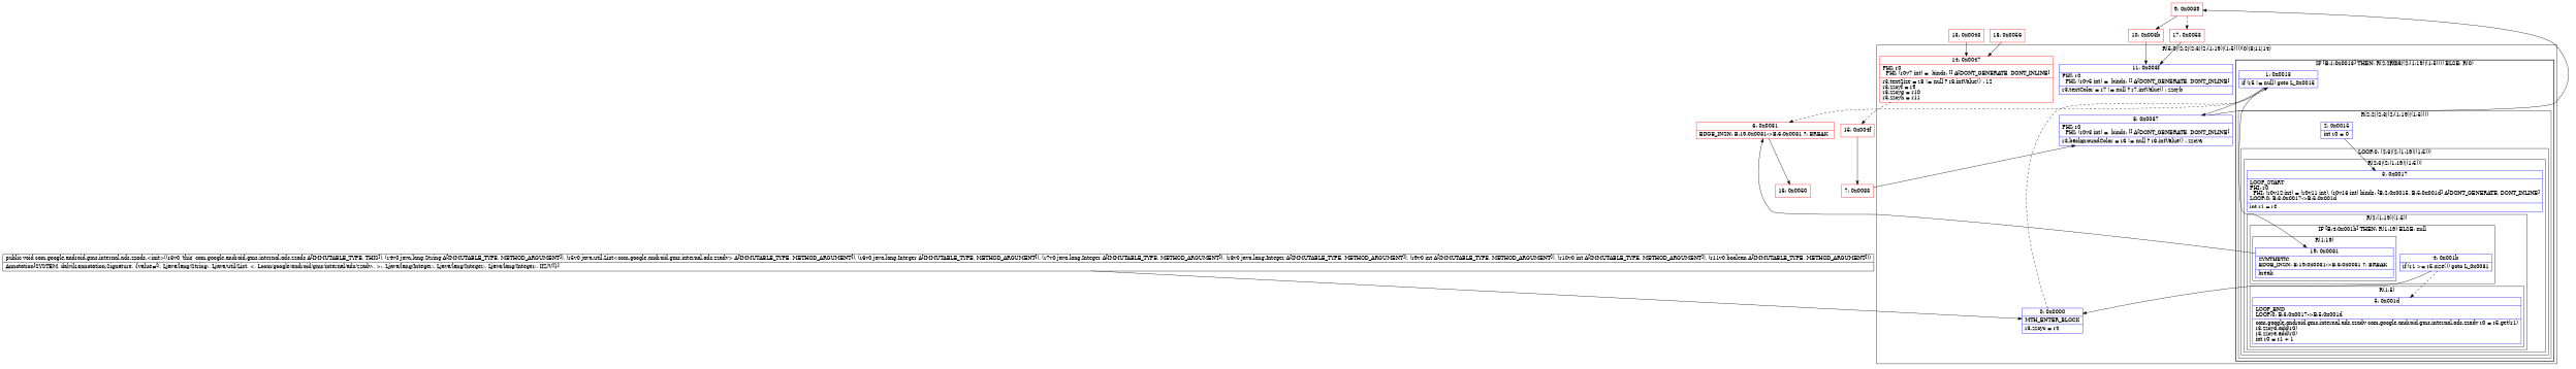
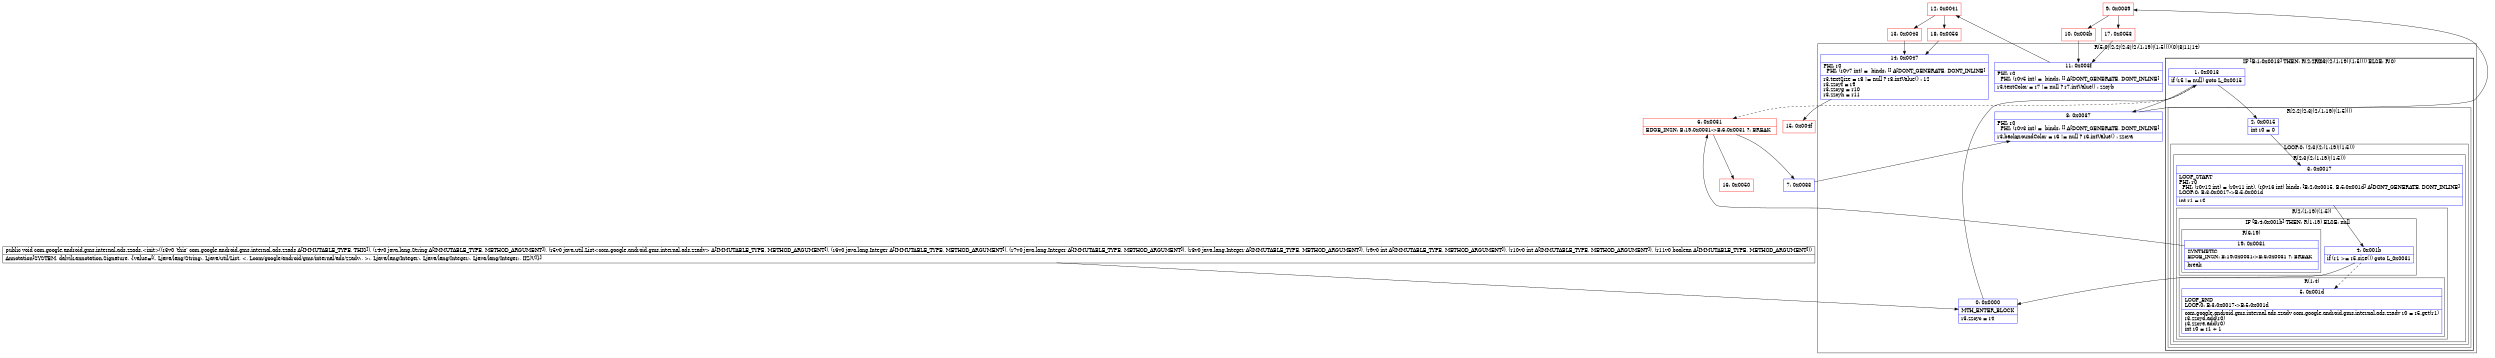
  digraph {
    node [color=blue shape=record]
    n1 [label="{19\:\ 0x0031|SYNTHETIC\lEDGE_INSN: B:19:0x0031\-\>B:6:0x0031 ?: BREAK  \l|break\l}"]
    n2 [label="{4\:\ 0x001b|if (r1 \>= r5.size()) goto L_0x0031\l}"]
    n3 [label="{5\:\ 0x001d|LOOP_END\lLOOP:0: B:3:0x0017\-\>B:5:0x001d\l|com.google.android.gms.internal.ads.zzadv com.google.android.gms.internal.ads.zzadv r0 = r5.get(r1)\lr3.zzcyd.add(r0)\lr3.zzcye.add(r0)\lint r0 = r1 + 1\l}"]
    n4 [label="{3\:\ 0x0017|LOOP_START\lPHI: r0 \l  PHI: (r0v12 int) = (r0v11 int), (r0v16 int) binds: [B:2:0x0015, B:5:0x001d] A[DONT_GENERATE, DONT_INLINE]\lLOOP:0: B:3:0x0017\-\>B:5:0x001d\l|int r1 = r0\l}"]
    n5 [label="{2\:\ 0x0015|int r0 = 0\l}"]
    n6 [label="{1\:\ 0x0013|if (r5 != null) goto L_0x0015\l}"]
    n7 [label="{0\:\ 0x0000|MTH_ENTER_BLOCK\l|r3.zzcyc = r4\l}"]
    n8 [label="{8\:\ 0x0037|PHI: r0 \l  PHI: (r0v3 int) =  binds: [] A[DONT_GENERATE, DONT_INLINE]\l|r3.backgroundColor = r6 != null ? r6.intValue() : zzcya\l}"]
    n9 [label="{11\:\ 0x003f|PHI: r0 \l  PHI: (r0v5 int) =  binds: [] A[DONT_GENERATE, DONT_INLINE]\l|r3.textColor = r7 != null ? r7.intValue() : zzcyb\l}"]
-   n10 [color=red label="{14\:\ 0x0047|PHI: r0 \l  PHI: (r0v7 int) =  binds: [] A[DONT_GENERATE, DONT_INLINE]\l|r3.textSize = r8 != null ? r8.intValue() : 12\lr3.zzcyf = r9\lr3.zzcyg = r10\lr3.zzcyh = r11\l}"]
+   n10 [label="{14\:\ 0x0047|PHI: r0 \l  PHI: (r0v7 int) =  binds: [] A[DONT_GENERATE, DONT_INLINE]\l|r3.textSize = r8 != null ? r8.intValue() : 12\lr3.zzcyf = r9\lr3.zzcyg = r10\lr3.zzcyh = r11\l}"]
    n11 [color=red label="{6\:\ 0x0031|EDGE_INSN: B:19:0x0031\-\>B:6:0x0031 ?: BREAK  \l}"]
    n12 [color=red label="{9\:\ 0x0039}"]
+   n13 [color=red label="{12\:\ 0x0041}"]
    n14 [color=red label="{15\:\ 0x004f}"]
-   n15 [color=red label="{7\:\ 0x0033}"]
+   n15 [label="{7\:\ 0x0033}"]
    n16 [color=red label="{16\:\ 0x0050}"]
    n17 [color=red label="{10\:\ 0x003b}"]
    n18 [color=red label="{17\:\ 0x0053}"]
    n19 [color=red label="{13\:\ 0x0043}"]
    n20 [color=red label="{18\:\ 0x0056}"]
    n21 [label="{public void com.google.android.gms.internal.ads.zzads.\<init\>((r3v0 'this' com.google.android.gms.internal.ads.zzads A[IMMUTABLE_TYPE, THIS]), (r4v0 java.lang.String A[IMMUTABLE_TYPE, METHOD_ARGUMENT]), (r5v0 java.util.List\<com.google.android.gms.internal.ads.zzadv\> A[IMMUTABLE_TYPE, METHOD_ARGUMENT]), (r6v0 java.lang.Integer A[IMMUTABLE_TYPE, METHOD_ARGUMENT]), (r7v0 java.lang.Integer A[IMMUTABLE_TYPE, METHOD_ARGUMENT]), (r8v0 java.lang.Integer A[IMMUTABLE_TYPE, METHOD_ARGUMENT]), (r9v0 int A[IMMUTABLE_TYPE, METHOD_ARGUMENT]), (r10v0 int A[IMMUTABLE_TYPE, METHOD_ARGUMENT]), (r11v0 boolean A[IMMUTABLE_TYPE, METHOD_ARGUMENT]))  | Annotation[SYSTEM, dalvik.annotation.Signature, \{value=[(, Ljava\/lang\/String;, Ljava\/util\/List, \<, Lcom\/google\/android\/gms\/internal\/ads\/zzadv;, \>;, Ljava\/lang\/Integer;, Ljava\/lang\/Integer;, Ljava\/lang\/Integer;, IIZ)V]\}]\l}" color=""]
    subgraph cluster_1 {
      label="R(5:0|(2:2|(2:3|(2:(1:19)|(1:5))))(0)|8|11|14)"
      n7
      n8
      n9
      n10
      subgraph cluster_2 {
        label="IF [B:1:0x0013] THEN: R(2:2|(2:3|(2:(1:19)|(1:5)))) ELSE: R(0)"
        n6
        subgraph cluster_3 {
          label="R(2:2|(2:3|(2:(1:19)|(1:5))))"
          n5
          subgraph cluster_4 {
            label="LOOP:0: (2:3|(2:(1:19)|(1:5)))"
            subgraph cluster_5 {
              label="R(2:3|(2:(1:19)|(1:5)))"
              n4
              subgraph cluster_6 {
                label="R(2:(1:19)|(1:5))"
                subgraph cluster_7 {
                  label="IF [B:4:0x001b] THEN: R(1:19) ELSE: null"
                  n2
                  subgraph cluster_8 {
-                   label="R(1:19)"
+                   label="R(6:19)"
                    n1
                  }
                }
                subgraph cluster_9 {
-                 label="R(1:5)"
+                 label="R(1:4)"
                  n3
                }
              }
            }
          }
        }
        subgraph cluster_10 {
          label="R(0)"
        }
      }
    }
    n1 -> n11
    n2 -> n3 [style=dashed]
    n2 -> n7
+   n4 -> n2
    n5 -> n4
-   n6 -> n1
+   n6 -> n5
    n6 -> n8
    n6 -> n11 [style=dashed]
-   n7 -> n6 [style=dashed]
+   n7 -> n6
    n8 -> n12
-   n10 -> n14 [style=dashed]
-   n14 -> n15
+   n9 -> n13
+   n10 -> n14
+   n11 -> n15
    n11 -> n16
    n12 -> n17
-   n12 -> n18 [style=dashed]
+   n12 -> n18
+   n13 -> n19
+   n13 -> n20
    n15 -> n8
    n17 -> n9
    n18 -> n9
    n19 -> n10
    n20 -> n10
    n21 -> n7
  }
